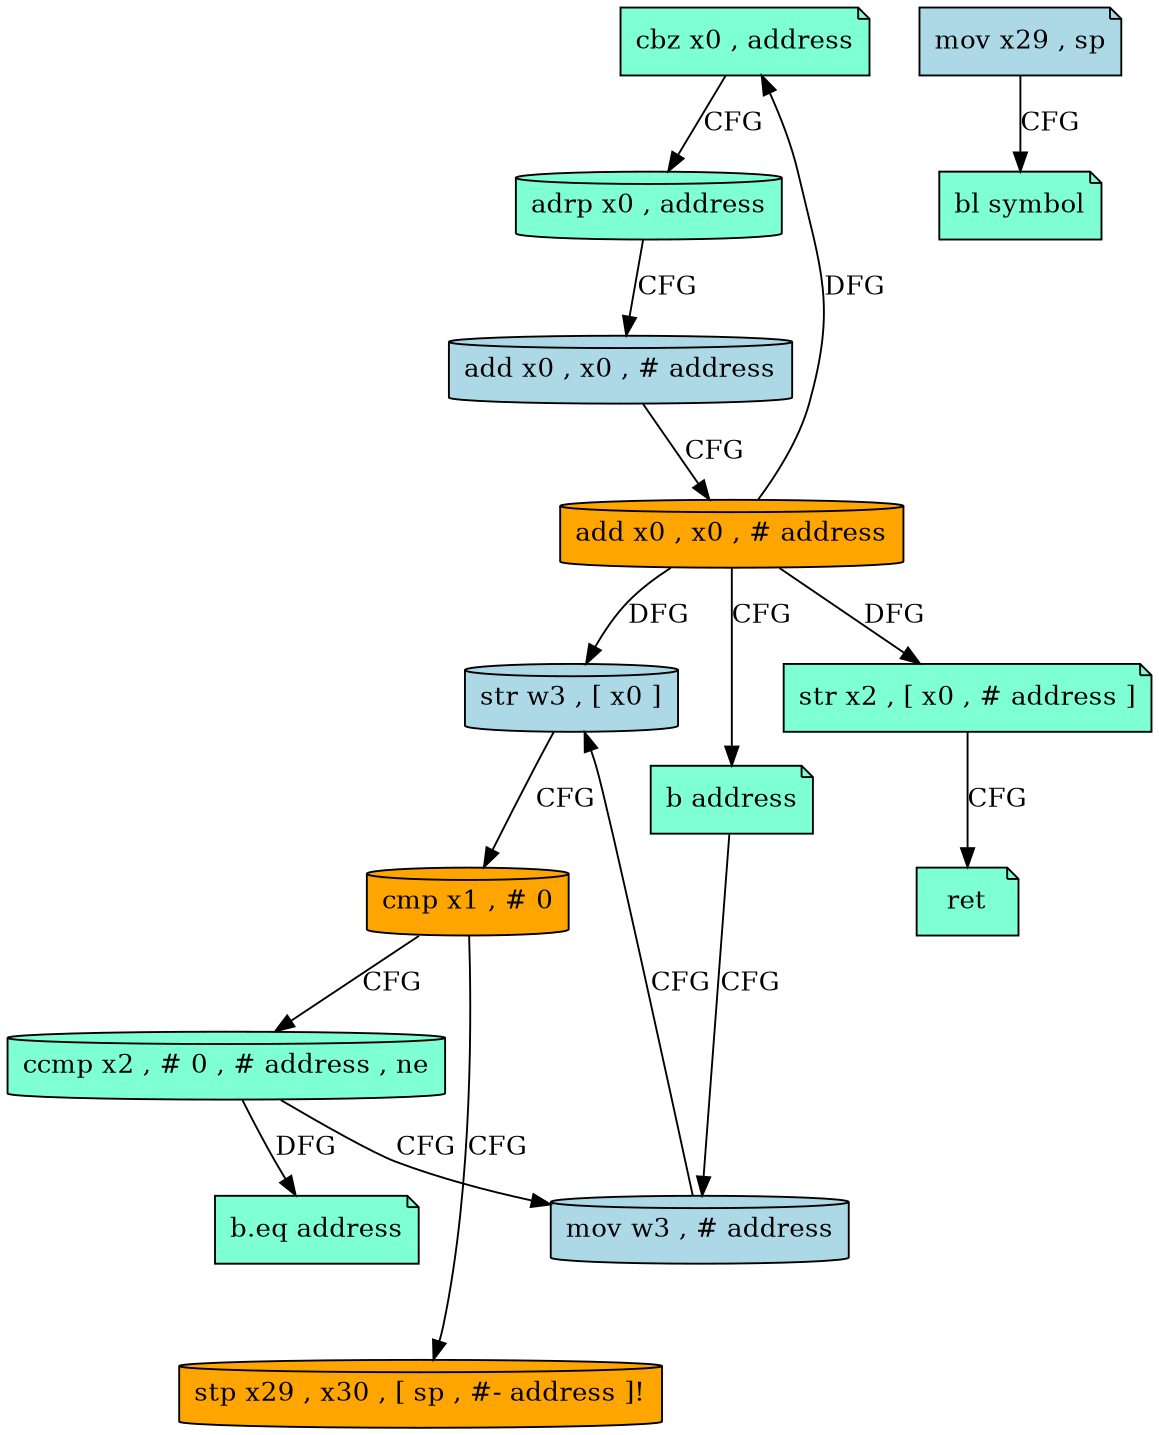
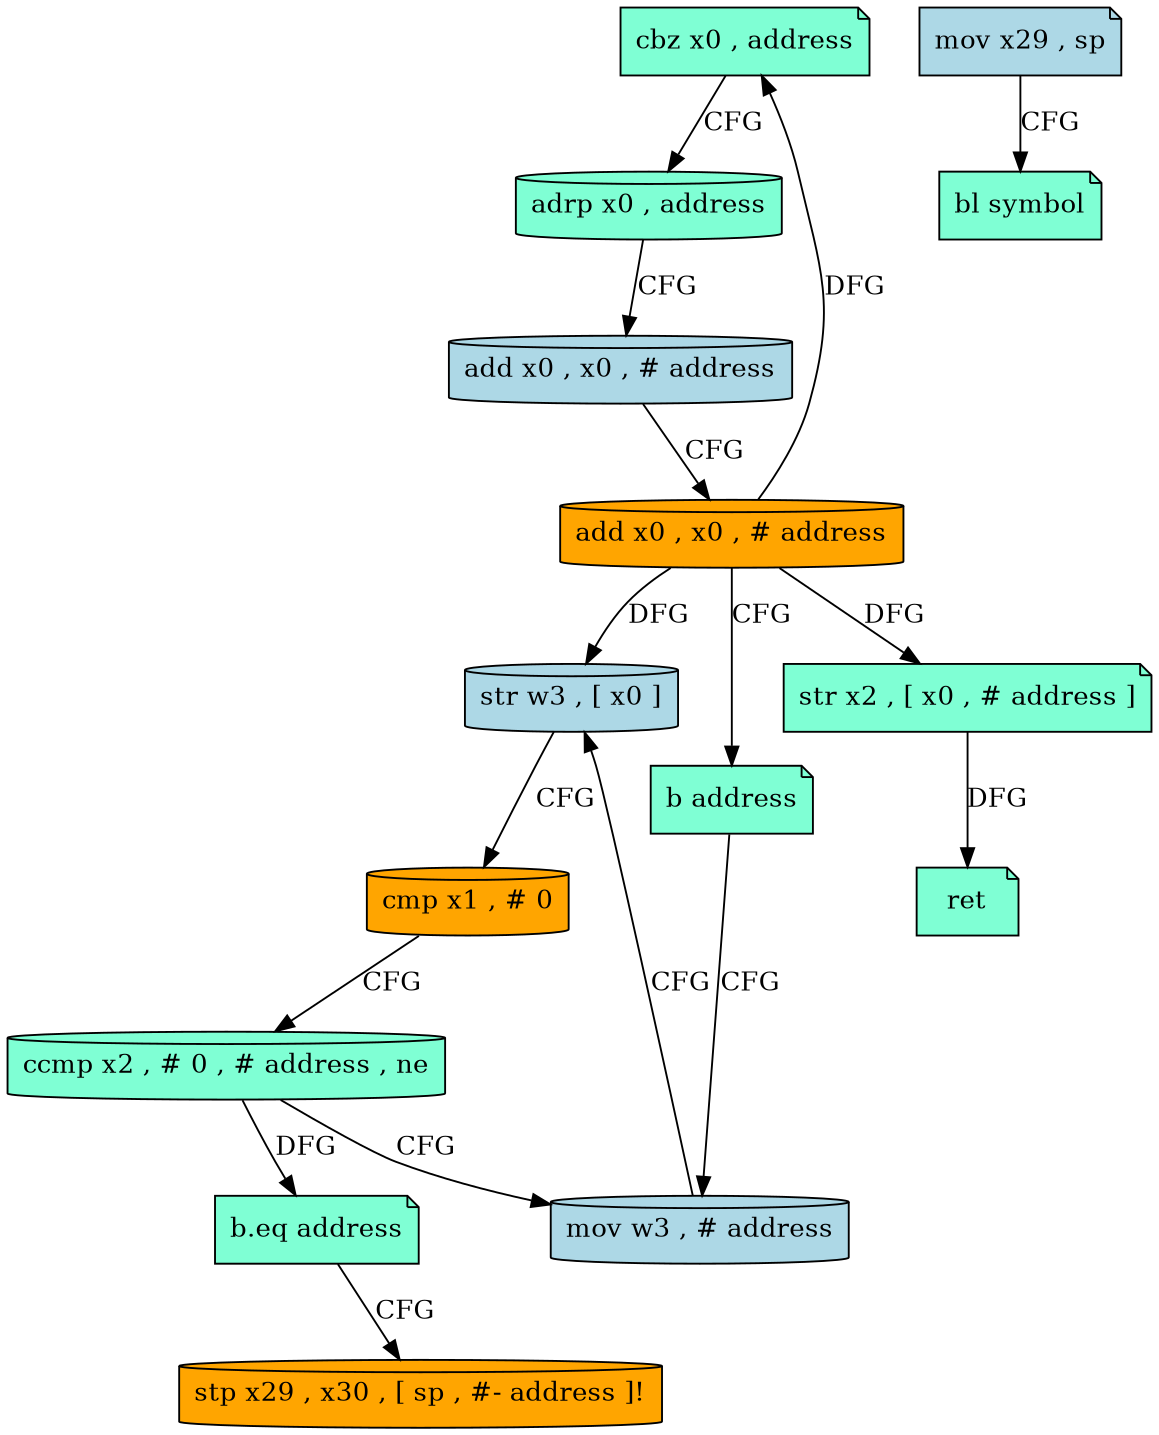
  digraph {
    node [fillcolor=aquamarine shape=cylinder style=filled]
    n1 [label="cbz x0 , address" shape=note]
    n2 [label="adrp x0 , address"]
    n3 [fillcolor=lightblue label="add x0 , x0 , # address"]
    n4 [fillcolor=lightblue label="mov w3 , # address"]
    n5 [fillcolor=lightblue label="str w3 , [ x0 ]"]
    n6 [fillcolor=orange label="add x0 , x0 , # address"]
    n7 [fillcolor=orange label="cmp x1 , # 0"]
    n8 [label="b address" shape=note]
    n9 [label="str x2 , [ x0 , # address ]" shape=note]
    n10 [label=ret shape=note]
    n11 [label="ccmp x2 , # 0 , # address , ne"]
    n12 [label="b.eq address" shape=note]
    n13 [fillcolor=orange label="stp x29 , x30 , [ sp , #- address ]!"]
    n14 [fillcolor=lightblue label="mov x29 , sp" shape=note]
    n15 [label="bl symbol" shape=note]
    n1 -> n2 [label=CFG]
    n2 -> n3 [label=CFG]
    n3 -> n6 [label=CFG]
    n4 -> n5 [label=CFG]
    n5 -> n7 [label=CFG]
    n6 -> n1 [label=DFG]
    n6 -> n5 [label=DFG]
    n6 -> n8 [label=CFG]
    n6 -> n9 [label=DFG]
    n7 -> n11 [label=CFG]
    n8 -> n4 [label=CFG]
-   n9 -> n10 [label=CFG]
+   n9 -> n10 [label=DFG]
    n11 -> n4 [label=CFG]
    n11 -> n12 [label=DFG]
-   n7 -> n13 [label=CFG]
+   n12 -> n13 [label=CFG]
    n14 -> n15 [label=CFG]
  }
